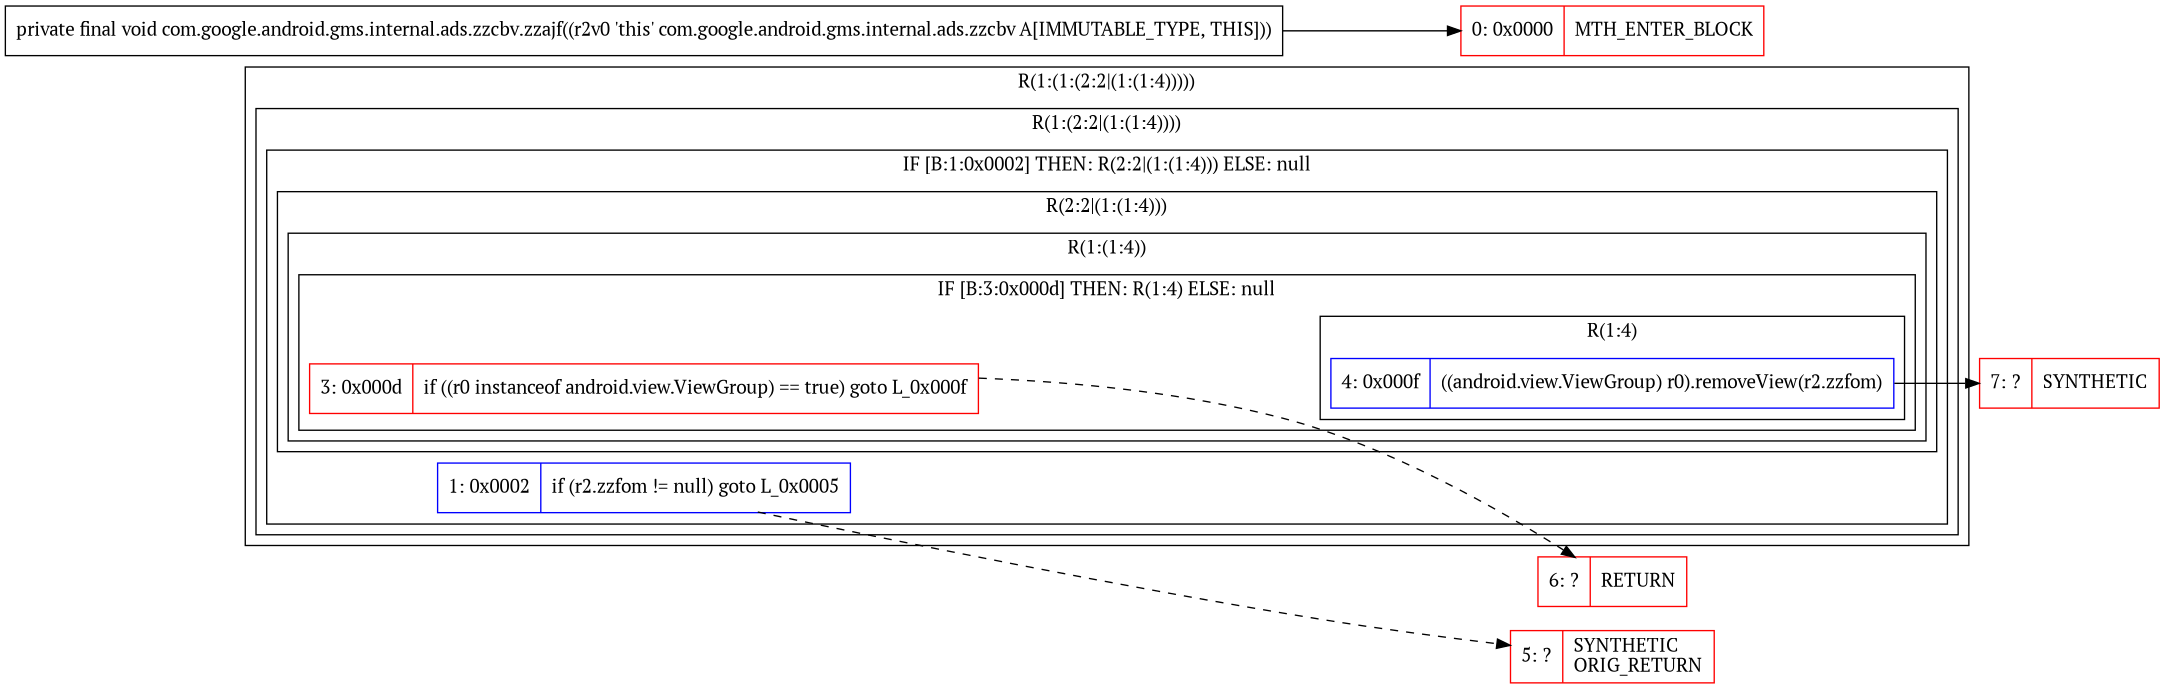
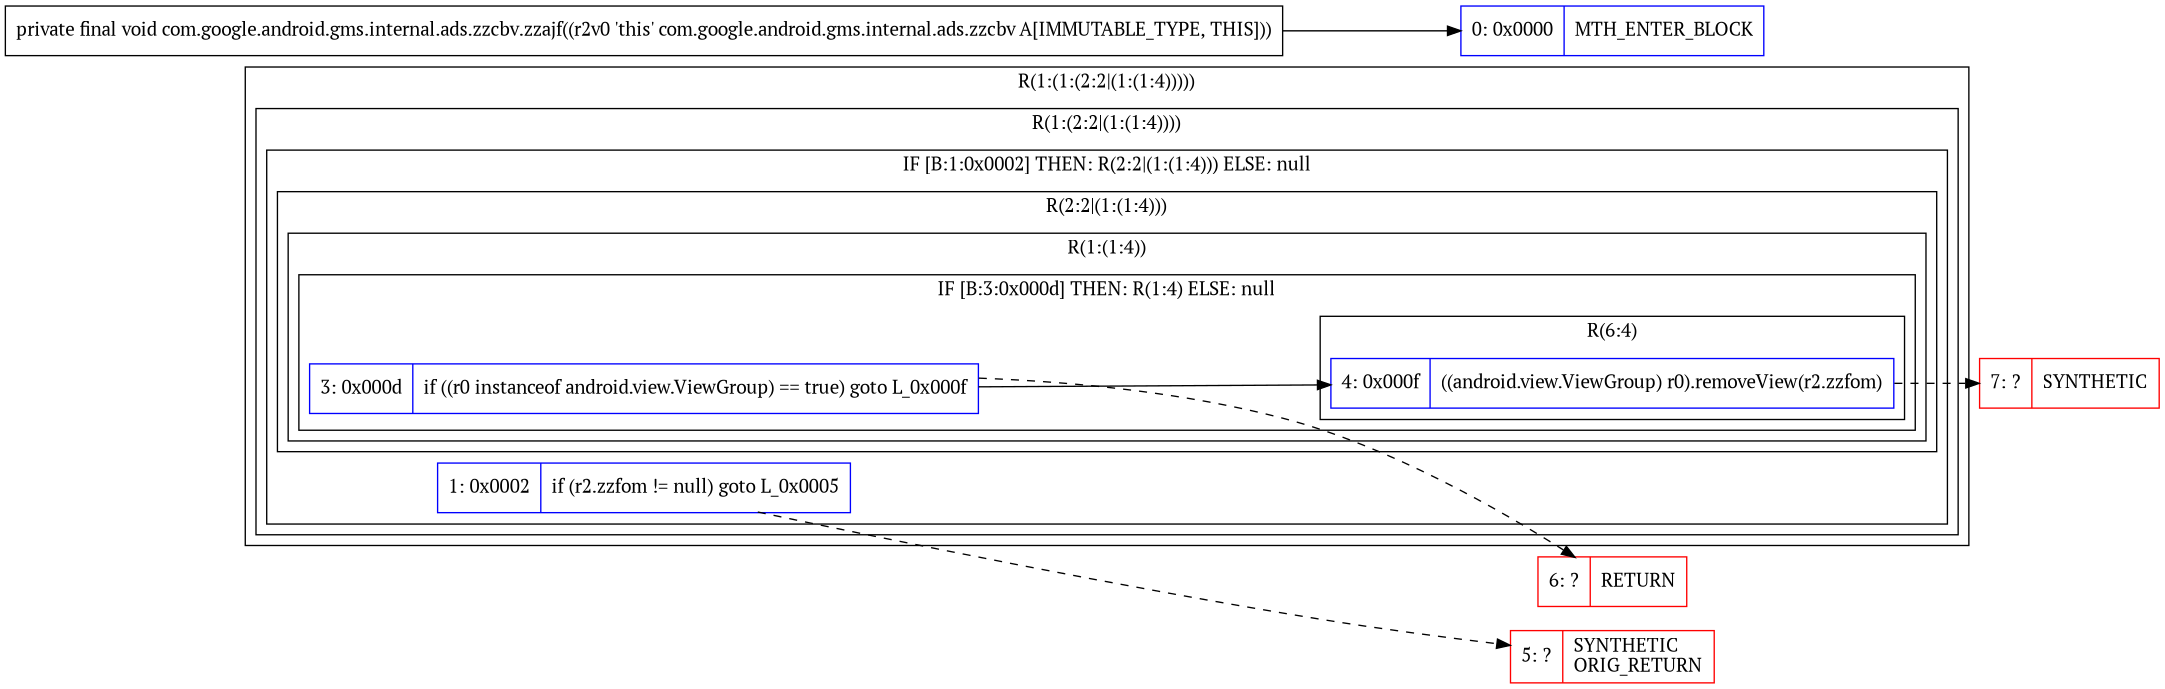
  digraph {
    fontname="PT Serif"
    rankdir=LR
    node [color=red fontname="PT Serif" shape=record]
    edge [fontname="PT Serif"]
    n1 [color=blue label="{4\:\ 0x000f|((android.view.ViewGroup) r0).removeView(r2.zzfom)\l}"]
-   n2 [label="{3\:\ 0x000d|if ((r0 instanceof android.view.ViewGroup) == true) goto L_0x000f\l}"]
+   n2 [color=blue label="{3\:\ 0x000d|if ((r0 instanceof android.view.ViewGroup) == true) goto L_0x000f\l}"]
    n3 [color=blue label="{1\:\ 0x0002|if (r2.zzfom != null) goto L_0x0005\l}"]
    n4 [label="{7\:\ ?|SYNTHETIC\l}"]
    n5 [label="{6\:\ ?|RETURN\l}"]
    n6 [label="{5\:\ ?|SYNTHETIC\lORIG_RETURN\l}"]
-   n7 [label="{0\:\ 0x0000|MTH_ENTER_BLOCK\l}"]
+   n7 [color=blue label="{0\:\ 0x0000|MTH_ENTER_BLOCK\l}"]
    n8 [label="{private final void com.google.android.gms.internal.ads.zzcbv.zzajf((r2v0 'this' com.google.android.gms.internal.ads.zzcbv A[IMMUTABLE_TYPE, THIS])) }" color=""]
    subgraph cluster_1 {
      label="R(1:(1:(2:2|(1:(1:4)))))"
      subgraph cluster_2 {
        label="R(1:(2:2|(1:(1:4))))"
        subgraph cluster_3 {
          label="IF [B:1:0x0002] THEN: R(2:2|(1:(1:4))) ELSE: null"
          n3
          subgraph cluster_4 {
            label="R(2:2|(1:(1:4)))"
            subgraph cluster_5 {
              label="R(1:(1:4))"
              subgraph cluster_6 {
                label="IF [B:3:0x000d] THEN: R(1:4) ELSE: null"
                n2
                subgraph cluster_7 {
-                 label="R(1:4)"
+                 label="R(6:4)"
                  n1
                }
              }
            }
          }
        }
      }
    }
-   n1 -> n4
+   n1 -> n4 [style=dashed]
+   n2 -> n1
    n2 -> n5 [style=dashed]
    n3 -> n6 [style=dashed]
    n8 -> n7
  }
